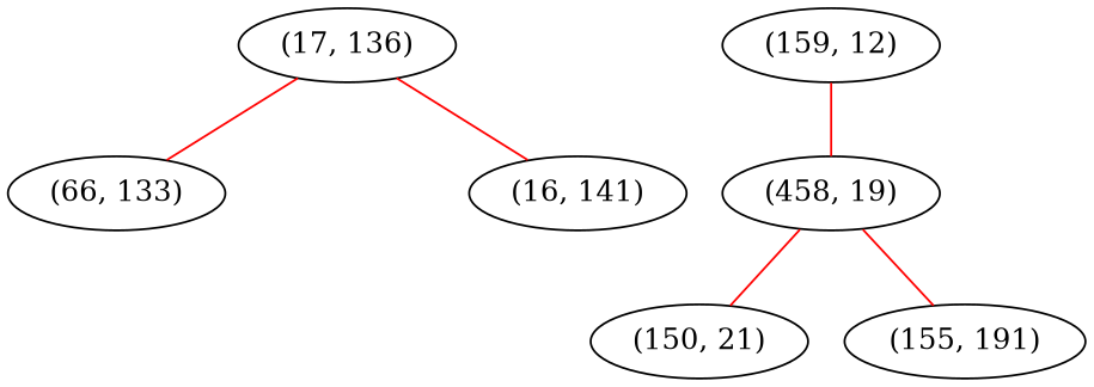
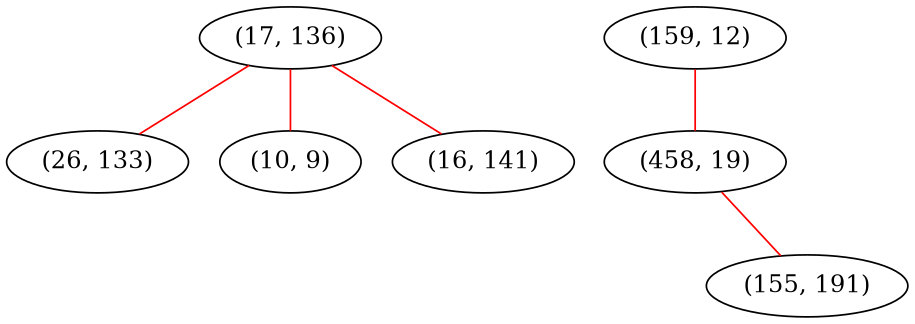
  graph {
    edge [color=red weight=1]
    "(17, 136)"
-   "(26, 133)" [label="(66, 133)"]
+   "(26, 133)"
+   "(10, 9)"
    "(16, 141)"
    n5 [label="(458, 19)"]
    "(159, 12)"
-   "(150, 21)"
    "(155, 191)"
    "(17, 136)" -- "(26, 133)"
+   "(17, 136)" -- "(10, 9)"
    "(17, 136)" -- "(16, 141)"
-   n5 -- "(150, 21)"
    n5 -- "(155, 191)"
    "(159, 12)" -- n5
  }
